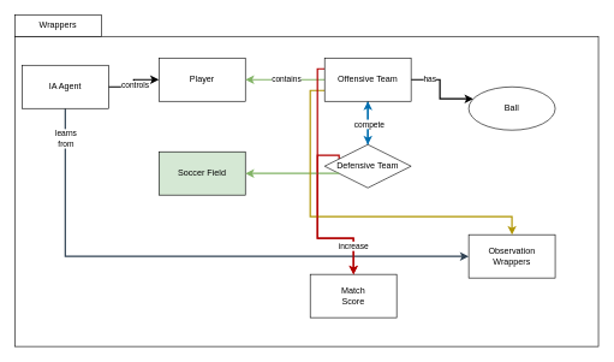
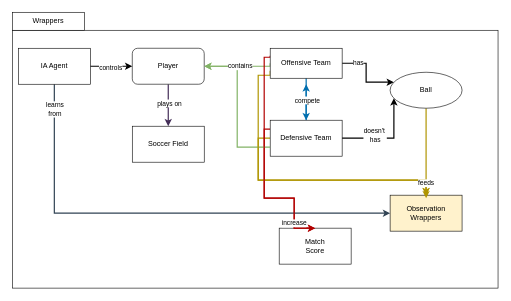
  <mxCell id="0" />
  <mxCell id="1" parent="0" />
  <mxCell id="2" value="" style="group" vertex="1" connectable="0" parent="1"><mxGeometry x="20" y="20" width="810" height="460" as="geometry" /></mxCell>
  <mxCell id="3" value="" style="rounded=0;whiteSpace=wrap;html=1;" vertex="1" parent="2"><mxGeometry y="30" width="810" height="430" as="geometry" /></mxCell>
  <mxCell id="4" value="Wrappers" style="rounded=0;whiteSpace=wrap;html=1;" vertex="1" parent="2"><mxGeometry width="120" height="30" as="geometry" /></mxCell>
- <mxCell id="5" value="Soccer Field" style="rounded=0;whiteSpace=wrap;html=1;fillColor=#d5e8d4;" vertex="1" parent="2"><mxGeometry x="200" y="190" width="120" height="60" as="geometry" /></mxCell>
- <mxCell id="8" value="Player" style="rounded=0;whiteSpace=wrap;html=1;" vertex="1" parent="2"><mxGeometry x="200" y="60" width="120" height="60" as="geometry" /></mxCell>
- <mxCell id="9" value="Match&lt;br&gt;Score" style="rounded=0;whiteSpace=wrap;html=1;" vertex="1" parent="2"><mxGeometry x="410" y="360" width="120" height="60" as="geometry" /></mxCell>
+ <mxCell id="5" value="Soccer Field" style="rounded=0;whiteSpace=wrap;html=1;" vertex="1" parent="2"><mxGeometry x="200" y="190" width="120" height="60" as="geometry" /></mxCell>
+ <mxCell id="6" style="edgeStyle=orthogonalEdgeStyle;rounded=0;orthogonalLoop=1;jettySize=auto;html=1;strokeWidth=2;fillColor=#76608a;strokeColor=#432D57;" edge="1" parent="2" source="8" target="5"><mxGeometry relative="1" as="geometry" /></mxCell>
+ <mxCell id="7" value="plays on" style="edgeLabel;html=1;align=center;verticalAlign=middle;resizable=0;points=[];" vertex="1" connectable="0" parent="6"><mxGeometry x="-0.11" y="1" relative="1" as="geometry"><mxPoint as="offset" /></mxGeometry></mxCell>
+ <mxCell id="8" value="Player" style="whiteSpace=wrap;html=1;rounded=1;" vertex="1" parent="2"><mxGeometry x="200" y="60" width="120" height="60" as="geometry" /></mxCell>
+ <mxCell id="9" value="Match&lt;br&gt;Score" style="rounded=0;whiteSpace=wrap;html=1;" vertex="1" parent="2"><mxGeometry x="445" y="360" width="120" height="60" as="geometry" /></mxCell>
  <mxCell id="10" style="edgeStyle=orthogonalEdgeStyle;rounded=0;orthogonalLoop=1;jettySize=auto;html=1;exitX=0.5;exitY=0;exitDx=0;exitDy=0;strokeWidth=2;fillColor=#1ba1e2;strokeColor=#006EAF;" edge="1" parent="2" source="13"><mxGeometry relative="1" as="geometry"><mxPoint x="490" y="120" as="targetPoint" /></mxGeometry></mxCell>
+ <mxCell id="11" style="edgeStyle=orthogonalEdgeStyle;rounded=0;orthogonalLoop=1;jettySize=auto;html=1;exitX=0;exitY=0.5;exitDx=0;exitDy=0;entryX=0.5;entryY=0;entryDx=0;entryDy=0;strokeWidth=2;fillColor=#e3c800;strokeColor=#B09500;" edge="1" parent="2" source="13" target="15"><mxGeometry relative="1" as="geometry"><mxPoint x="690" y="310" as="targetPoint" /><Array as="points"><mxPoint x="410" y="210" /><mxPoint x="410" y="280" /><mxPoint x="690" y="280" /></Array></mxGeometry></mxCell>
  <mxCell id="12" style="edgeStyle=orthogonalEdgeStyle;rounded=0;orthogonalLoop=1;jettySize=auto;html=1;exitX=0;exitY=0.25;exitDx=0;exitDy=0;entryX=0.5;entryY=0;entryDx=0;entryDy=0;strokeWidth=2;fillColor=#e51400;strokeColor=#B20000;" edge="1" parent="2" source="13" target="9"><mxGeometry relative="1" as="geometry"><Array as="points"><mxPoint x="420" y="195" /><mxPoint x="420" y="310" /><mxPoint x="470" y="310" /></Array></mxGeometry></mxCell>
- <mxCell id="13" value="Defensive Team" style="rhombus;whiteSpace=wrap;html=1;" vertex="1" parent="2"><mxGeometry x="430" y="180" width="120" height="60" as="geometry" /></mxCell>
- <mxCell id="14" style="edgeStyle=orthogonalEdgeStyle;rounded=0;orthogonalLoop=1;jettySize=auto;html=1;fillColor=#d5e8d4;strokeColor=#82b366;strokeWidth=2;exitX=0;exitY=0.75;exitDx=0;exitDy=0;" edge="1" parent="2" source="13" target="5"><mxGeometry relative="1" as="geometry" /></mxCell>
- <mxCell id="15" value="Observation Wrappers" style="rounded=0;whiteSpace=wrap;html=1;" vertex="1" parent="2"><mxGeometry x="630" y="305" width="120" height="60" as="geometry" /></mxCell>
+ <mxCell id="13" value="Defensive Team" style="rounded=0;whiteSpace=wrap;html=1;" vertex="1" parent="2"><mxGeometry x="430" y="180" width="120" height="60" as="geometry" /></mxCell>
+ <mxCell id="14" style="edgeStyle=orthogonalEdgeStyle;rounded=0;orthogonalLoop=1;jettySize=auto;html=1;entryX=1;entryY=0.5;entryDx=0;entryDy=0;fillColor=#d5e8d4;strokeColor=#82b366;strokeWidth=2;exitX=0;exitY=0.75;exitDx=0;exitDy=0;" edge="1" parent="2" source="13" target="8"><mxGeometry relative="1" as="geometry" /></mxCell>
+ <mxCell id="15" value="Observation Wrappers" style="rounded=0;whiteSpace=wrap;html=1;fillColor=#fff2cc;" vertex="1" parent="2"><mxGeometry x="630" y="305" width="120" height="60" as="geometry" /></mxCell>
  <mxCell id="16" style="edgeStyle=orthogonalEdgeStyle;rounded=0;orthogonalLoop=1;jettySize=auto;html=1;exitX=1;exitY=0.5;exitDx=0;exitDy=0;entryX=0;entryY=0.5;entryDx=0;entryDy=0;strokeWidth=2;" edge="1" parent="1" source="20" target="8"><mxGeometry relative="1" as="geometry" /></mxCell>
  <mxCell id="17" value="controls" style="edgeLabel;html=1;align=center;verticalAlign=middle;resizable=0;points=[];" vertex="1" connectable="0" parent="16"><mxGeometry x="-0.054" y="-1" relative="1" as="geometry"><mxPoint as="offset" /></mxGeometry></mxCell>
  <mxCell id="18" style="edgeStyle=orthogonalEdgeStyle;rounded=0;orthogonalLoop=1;jettySize=auto;html=1;entryX=0;entryY=0.5;entryDx=0;entryDy=0;strokeWidth=2;fillColor=#647687;strokeColor=#314354;" edge="1" parent="1" source="20" target="15"><mxGeometry relative="1" as="geometry"><Array as="points"><mxPoint x="90" y="355" /></Array></mxGeometry></mxCell>
  <mxCell id="19" value="learns&lt;br&gt;from" style="edgeLabel;html=1;align=center;verticalAlign=middle;resizable=0;points=[];" vertex="1" connectable="0" parent="18"><mxGeometry x="-0.924" y="-1" relative="1" as="geometry"><mxPoint x="1" y="12" as="offset" /></mxGeometry></mxCell>
- <mxCell id="20" value="IA Agent" style="rounded=0;whiteSpace=wrap;html=1;" vertex="1" parent="1"><mxGeometry x="30" y="90" width="120" height="60" as="geometry" /></mxCell>
+ <mxCell id="20" value="IA Agent" style="rounded=0;whiteSpace=wrap;html=1;" vertex="1" parent="1"><mxGeometry x="30" y="80" width="120" height="60" as="geometry" /></mxCell>
  <mxCell id="21" style="edgeStyle=orthogonalEdgeStyle;rounded=0;orthogonalLoop=1;jettySize=auto;html=1;exitX=0;exitY=0.5;exitDx=0;exitDy=0;entryX=1;entryY=0.5;entryDx=0;entryDy=0;fillColor=#d5e8d4;strokeColor=#82b366;strokeWidth=2;" edge="1" parent="1" source="30" target="8"><mxGeometry relative="1" as="geometry"><Array as="points"><mxPoint x="400" y="110" /><mxPoint x="400" y="110" /></Array></mxGeometry></mxCell>
  <mxCell id="22" value="contains" style="edgeLabel;html=1;align=center;verticalAlign=middle;resizable=0;points=[];" vertex="1" connectable="0" parent="21"><mxGeometry x="-0.025" y="-1" relative="1" as="geometry"><mxPoint as="offset" /></mxGeometry></mxCell>
  <mxCell id="23" style="edgeStyle=orthogonalEdgeStyle;rounded=0;orthogonalLoop=1;jettySize=auto;html=1;entryX=0;entryY=0.25;entryDx=0;entryDy=0;strokeWidth=2;" edge="1" parent="1" source="30" target="35"><mxGeometry relative="1" as="geometry" /></mxCell>
  <mxCell id="24" value="has" style="edgeLabel;html=1;align=center;verticalAlign=middle;resizable=0;points=[];" vertex="1" connectable="0" parent="23"><mxGeometry x="-0.553" y="1" relative="1" as="geometry"><mxPoint as="offset" /></mxGeometry></mxCell>
  <mxCell id="25" style="edgeStyle=orthogonalEdgeStyle;rounded=0;orthogonalLoop=1;jettySize=auto;html=1;exitX=0.5;exitY=1;exitDx=0;exitDy=0;entryX=0.5;entryY=0;entryDx=0;entryDy=0;strokeWidth=2;fillColor=#1ba1e2;strokeColor=#006EAF;" edge="1" parent="1" source="30" target="13"><mxGeometry relative="1" as="geometry" /></mxCell>
  <mxCell id="26" value="compete" style="edgeLabel;html=1;align=center;verticalAlign=middle;resizable=0;points=[];" vertex="1" connectable="0" parent="25"><mxGeometry x="0.022" y="1" relative="1" as="geometry"><mxPoint as="offset" /></mxGeometry></mxCell>
  <mxCell id="27" style="edgeStyle=orthogonalEdgeStyle;rounded=0;orthogonalLoop=1;jettySize=auto;html=1;exitX=0;exitY=0.75;exitDx=0;exitDy=0;entryX=0.5;entryY=0;entryDx=0;entryDy=0;strokeWidth=2;fillColor=#e3c800;strokeColor=#B09500;" edge="1" parent="1" source="30" target="15"><mxGeometry relative="1" as="geometry"><Array as="points"><mxPoint x="430" y="125" /><mxPoint x="430" y="300" /><mxPoint x="710" y="300" /></Array></mxGeometry></mxCell>
  <mxCell id="28" style="edgeStyle=orthogonalEdgeStyle;rounded=0;orthogonalLoop=1;jettySize=auto;html=1;exitX=0;exitY=0.25;exitDx=0;exitDy=0;entryX=0.5;entryY=0;entryDx=0;entryDy=0;strokeWidth=2;fillColor=#e51400;strokeColor=#B20000;" edge="1" parent="1" source="30" target="9"><mxGeometry relative="1" as="geometry"><Array as="points"><mxPoint x="440" y="95" /><mxPoint x="440" y="330" /><mxPoint x="490" y="330" /></Array></mxGeometry></mxCell>
  <mxCell id="29" value="increase" style="edgeLabel;html=1;align=center;verticalAlign=middle;resizable=0;points=[];" vertex="1" connectable="0" parent="28"><mxGeometry x="0.77" y="-1" relative="1" as="geometry"><mxPoint as="offset" /></mxGeometry></mxCell>
- <mxCell id="30" value="Offensive Team" style="rounded=0;whiteSpace=wrap;html=1;" vertex="1" parent="1"><mxGeometry x="450" y="80" width="120" height="60" as="geometry" /></mxCell>
+ <mxCell id="30" value="Offensive Team" style="rounded=0;whiteSpace=wrap;html=1;" vertex="1" parent="1"><mxGeometry x="450" y="80" width="120" height="50" as="geometry" /></mxCell>
+ <mxCell id="31" style="edgeStyle=orthogonalEdgeStyle;rounded=0;orthogonalLoop=1;jettySize=auto;html=1;exitX=1;exitY=0.5;exitDx=0;exitDy=0;entryX=0;entryY=0.75;entryDx=0;entryDy=0;strokeWidth=2;" edge="1" parent="1" source="13" target="35"><mxGeometry relative="1" as="geometry" /></mxCell>
+ <mxCell id="32" value="doesn't&amp;nbsp;&lt;br&gt;has" style="edgeLabel;html=1;align=center;verticalAlign=middle;resizable=0;points=[];" vertex="1" connectable="0" parent="31"><mxGeometry x="-0.292" y="1" relative="1" as="geometry"><mxPoint y="-5" as="offset" /></mxGeometry></mxCell>
+ <mxCell id="33" style="edgeStyle=orthogonalEdgeStyle;rounded=0;orthogonalLoop=1;jettySize=auto;html=1;exitX=0.5;exitY=1;exitDx=0;exitDy=0;entryX=0.5;entryY=0.083;entryDx=0;entryDy=0;entryPerimeter=0;strokeWidth=2;fillColor=#e3c800;strokeColor=#B09500;" edge="1" parent="1" source="35" target="15"><mxGeometry relative="1" as="geometry" /></mxCell>
+ <mxCell id="34" value="feeds" style="edgeLabel;html=1;align=center;verticalAlign=middle;resizable=0;points=[];" vertex="1" connectable="0" parent="33"><mxGeometry x="0.66" y="-1" relative="1" as="geometry"><mxPoint as="offset" /></mxGeometry></mxCell>
  <mxCell id="35" value="Ball" style="ellipse;whiteSpace=wrap;html=1;" vertex="1" parent="1"><mxGeometry x="650" y="120" width="120" height="60" as="geometry" /></mxCell>
